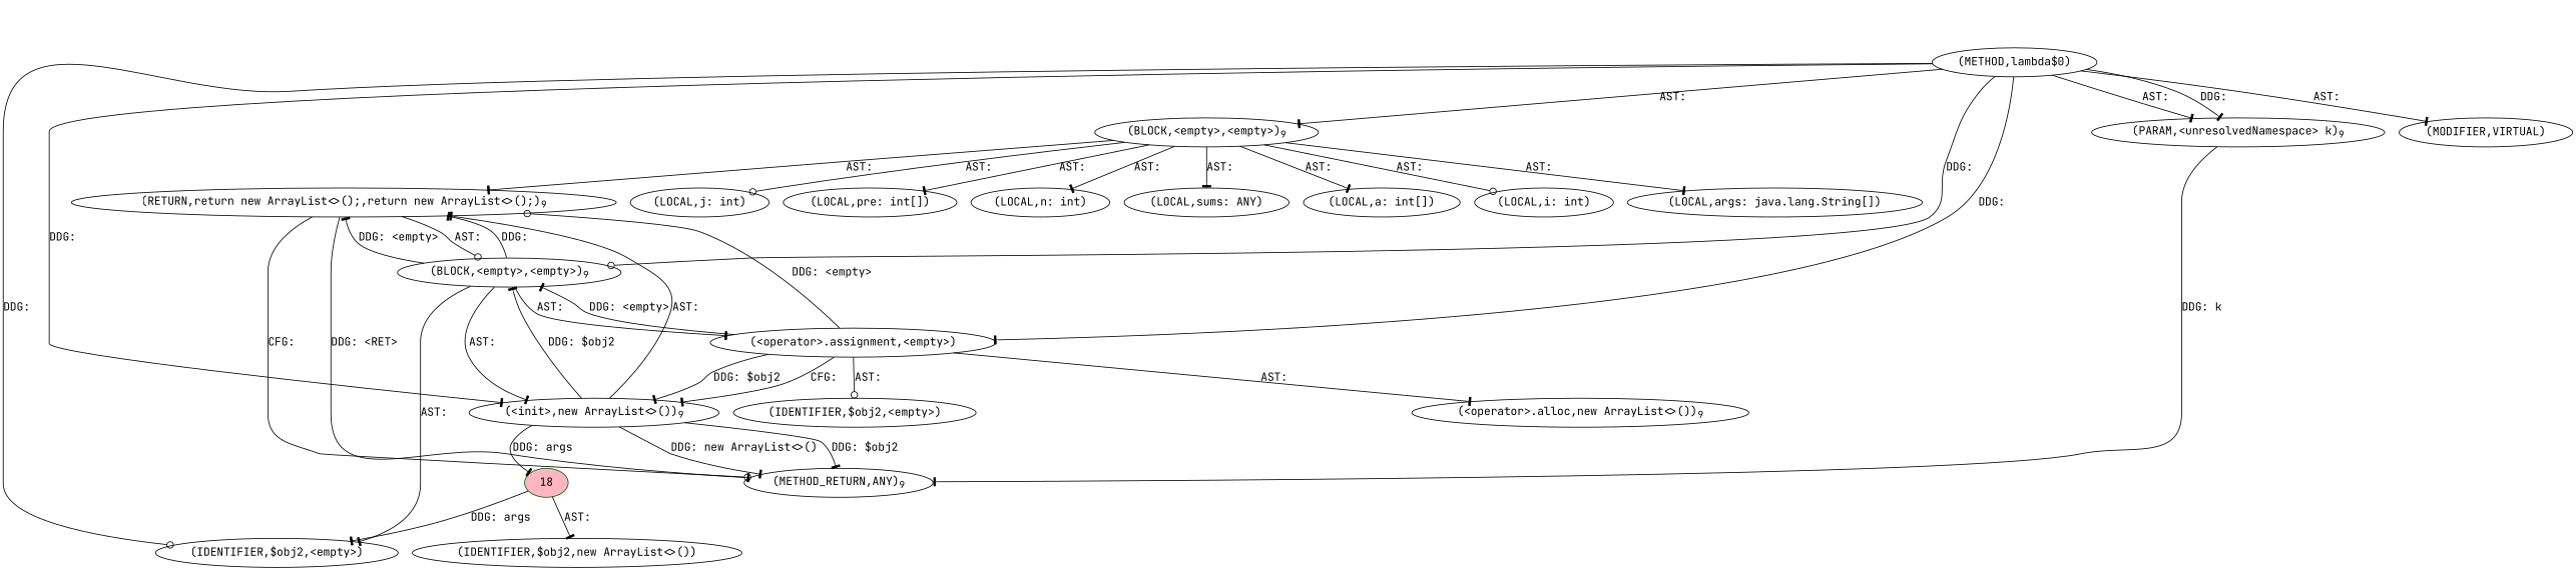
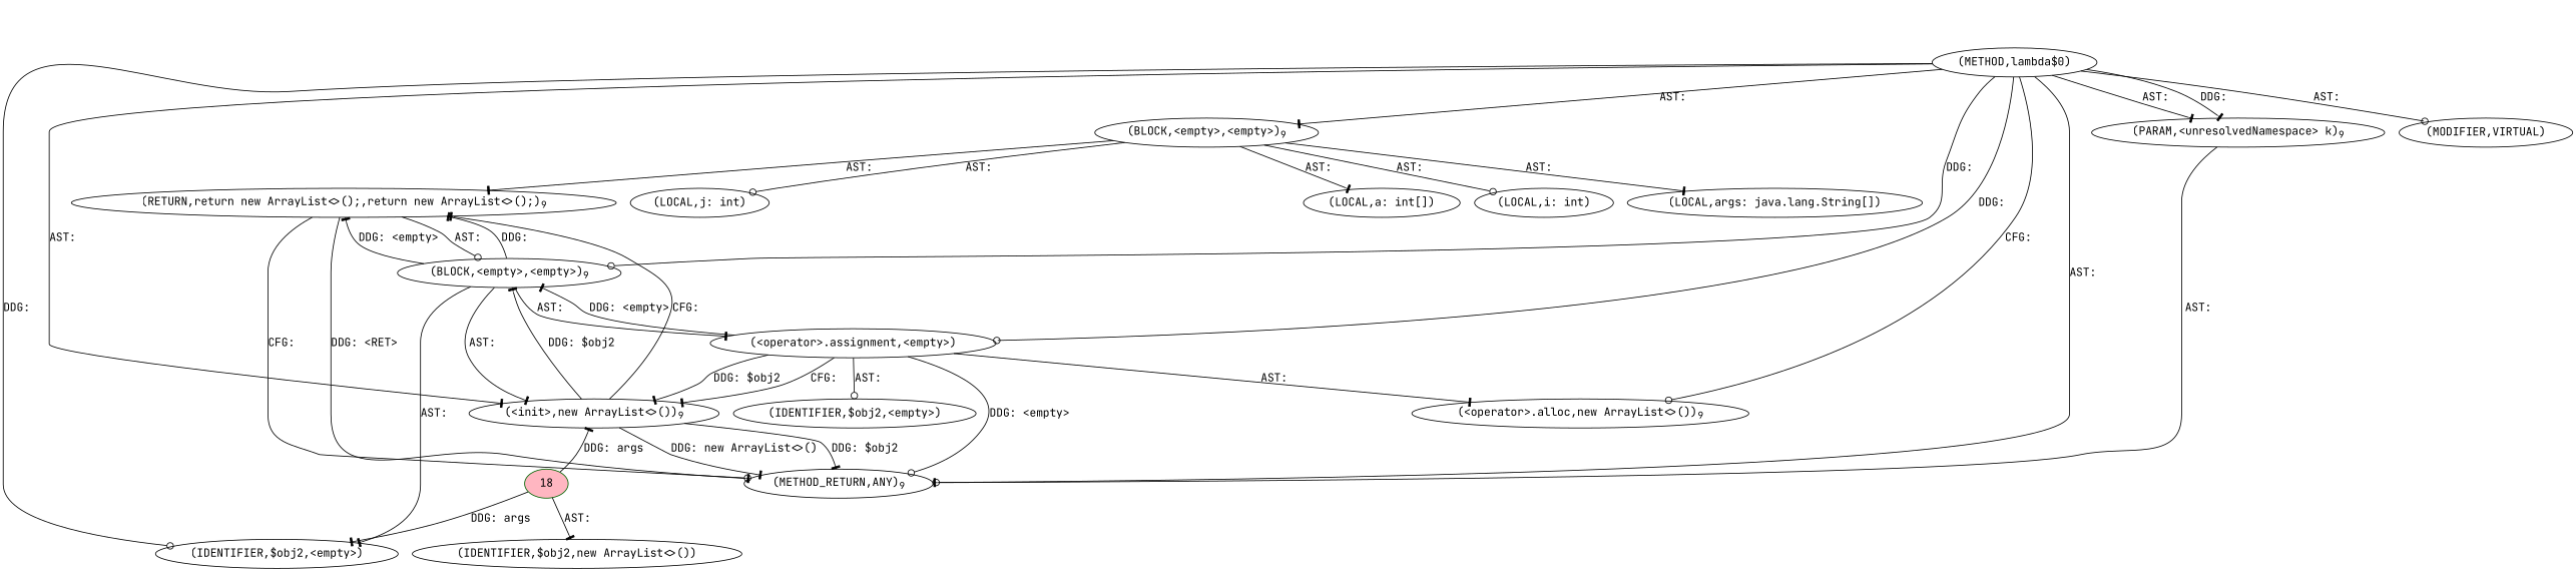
  digraph {
    fontname="JetBrains Mono"
    node [fontname="JetBrains Mono"]
    edge [arrowhead=tee fontname="JetBrains Mono"]
    n1 [label=<(METHOD,lambda$0)>]
    n2 [label=<(PARAM,&lt;unresolvedNamespace&gt; k)<SUB>9</SUB>>]
    n3 [label=<(BLOCK,&lt;empty&gt;,&lt;empty&gt;)<SUB>9</SUB>>]
    n4 [label=<(BLOCK,&lt;empty&gt;,&lt;empty&gt;)<SUB>9</SUB>>]
    n5 [label=<(&lt;operator&gt;.assignment,&lt;empty&gt;)>]
    n6 [label=<(&lt;operator&gt;.alloc,new ArrayList&lt;&gt;())<SUB>9</SUB>>]
    n7 [label=<(&lt;init&gt;,new ArrayList&lt;&gt;())<SUB>9</SUB>>]
    n8 [label=<(IDENTIFIER,$obj2,&lt;empty&gt;)>]
    n9 [label=<(METHOD_RETURN,ANY)<SUB>9</SUB>>]
    n10 [label=<(MODIFIER,VIRTUAL)>]
    n11 [label=<(LOCAL,j: int)>]
-   n12 [label=<(LOCAL,pre: int[])>]
-   n13 [label=<(LOCAL,n: int)>]
-   n14 [label=<(LOCAL,sums: ANY)>]
    n15 [label=<(LOCAL,a: int[])>]
    n16 [label=<(LOCAL,i: int)>]
    n17 [label=<(LOCAL,args: java.lang.String[])>]
    n18 [label=<(RETURN,return new ArrayList&lt;&gt;();,return new ArrayList&lt;&gt;();)<SUB>9</SUB>>]
    n19 [label=<(IDENTIFIER,$obj2,&lt;empty&gt;)>]
    n20 [label=<(IDENTIFIER,$obj2,new ArrayList&lt;&gt;())>]
    18 [color=darkgreen fillcolor=lightpink style=filled]
    n1 -> n2 [label="AST: "]
    n1 -> n2 [label="DDG: "]
    n1 -> n3 [label="AST: "]
    n1 -> n4 [arrowhead=odot label="DDG: "]
-   n1 -> n5 [label="DDG: "]
-   n1 -> n7 [label="DDG: "]
+   n1 -> n5 [arrowhead=odot label="DDG: "]
+   n1 -> n6 [arrowhead=odot label="CFG: "]
+   n1 -> n7 [label="AST: "]
    n1 -> n8 [arrowhead=odot label="DDG: "]
-   n1 -> n10 [label="AST: "]
-   n2 -> n9 [label="DDG: k"]
+   n1 -> n9 [arrowhead=odot label="AST: "]
+   n1 -> n10 [arrowhead=odot label="AST: "]
+   n2 -> n9 [label="AST: "]
    n3 -> n11 [arrowhead=odot label="AST: "]
-   n3 -> n12 [label="AST: "]
-   n3 -> n13 [label="AST: "]
-   n3 -> n14 [label="AST: "]
    n3 -> n15 [label="AST: "]
    n3 -> n16 [arrowhead=odot label="AST: "]
    n3 -> n17 [label="AST: "]
    n3 -> n18 [label="AST: "]
    n4 -> n5 [label="AST: "]
    n4 -> n7 [label="AST: "]
    n4 -> n8 [label="AST: "]
    n4 -> n18 [label="DDG: "]
    n4 -> n18 [label="DDG: &lt;empty&gt;"]
    n5 -> n4 [label="DDG: &lt;empty&gt;"]
    n5 -> n6 [label="AST: "]
    n5 -> n7 [label="CFG: "]
    n5 -> n7 [label="DDG: $obj2"]
-   n5 -> n18 [arrowhead=odot label="DDG: &lt;empty&gt;"]
+   n5 -> n9 [arrowhead=odot label="DDG: &lt;empty&gt;"]
    n5 -> n19 [arrowhead=odot label="AST: "]
    n7 -> n4 [label="DDG: $obj2"]
    n7 -> n9 [label="DDG: $obj2"]
    n7 -> n9 [label="DDG: new ArrayList&lt;&gt;()"]
-   n7 -> n18 [label="AST: "]
+   n7 -> n18 [label="CFG: "]
    n18 -> n4 [arrowhead=odot label="AST: "]
    n18 -> n9 [arrowhead=odot label="CFG: "]
    n18 -> n9 [label="DDG: &lt;RET&gt;"]
-   n7 -> 18 [label="DDG: args"]
+   18 -> n7 [label="DDG: args"]
    18 -> n8 [label="DDG: args"]
    18 -> n20 [label="AST: "]
  }
